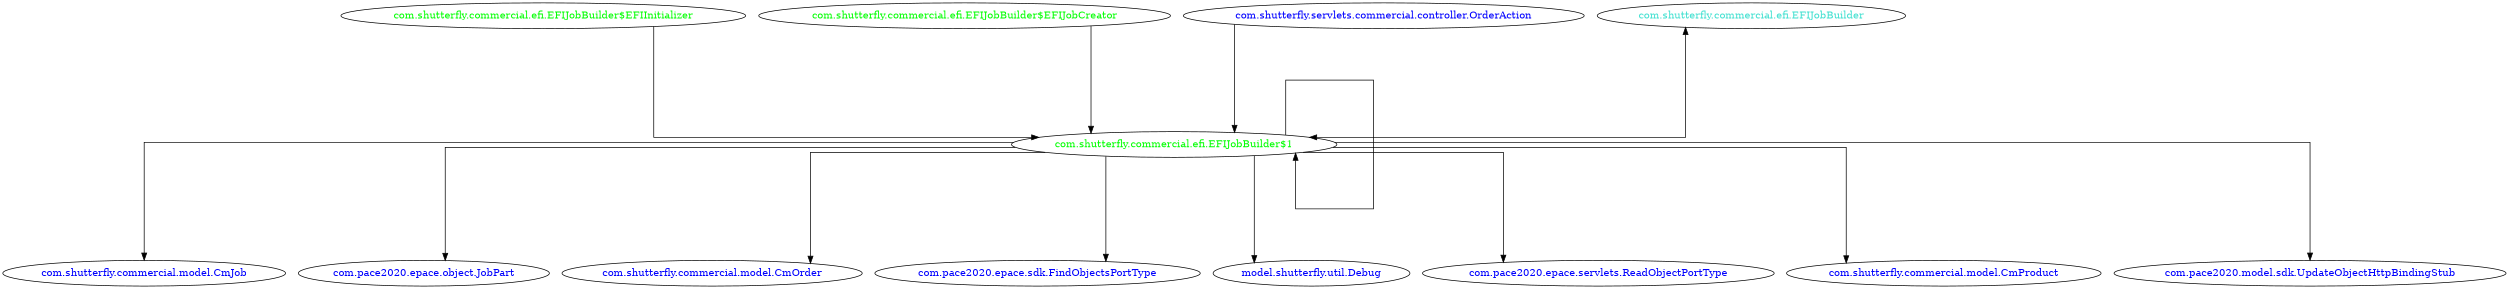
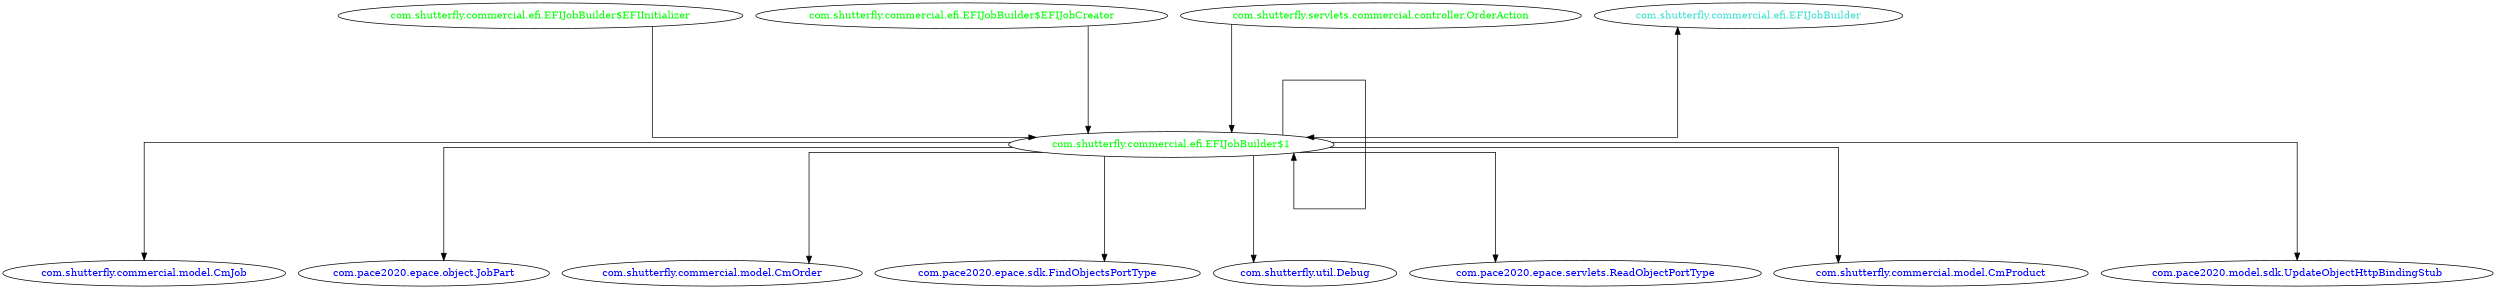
  digraph {
    concentrate=true
    rankdir=TB
    ranksep=2.0
    splines=ortho
    node [fontcolor=blue]
    "com.shutterfly.commercial.efi.EFIJobBuilder$1" [fontcolor=green]
    "com.shutterfly.commercial.model.CmJob"
    "com.pace2020.epace.object.JobPart"
    "com.shutterfly.commercial.model.CmOrder"
    "com.pace2020.epace.sdk.FindObjectsPortType"
-   "com.shutterfly.util.Debug" [label="model.shutterfly.util.Debug"]
+   "com.shutterfly.util.Debug"
    n7 [label="com.pace2020.epace.servlets.ReadObjectPortType"]
    "com.shutterfly.commercial.model.CmProduct"
    n9 [label="com.pace2020.model.sdk.UpdateObjectHttpBindingStub"]
    "com.shutterfly.commercial.efi.EFIJobBuilder$EFIInitializer" [fontcolor=green]
    "com.shutterfly.commercial.efi.EFIJobBuilder$EFIJobCreator" [fontcolor=green]
-   "com.shutterfly.servlets.commercial.controller.OrderAction"
+   "com.shutterfly.servlets.commercial.controller.OrderAction" [fontcolor=green]
    "com.shutterfly.commercial.efi.EFIJobBuilder" [fontcolor=turquoise]
    "com.shutterfly.commercial.efi.EFIJobBuilder$1" -> "com.shutterfly.commercial.efi.EFIJobBuilder$1"
    "com.shutterfly.commercial.efi.EFIJobBuilder$1" -> "com.shutterfly.commercial.model.CmJob"
    "com.shutterfly.commercial.efi.EFIJobBuilder$1" -> "com.pace2020.epace.object.JobPart"
    "com.shutterfly.commercial.efi.EFIJobBuilder$1" -> "com.shutterfly.commercial.model.CmOrder"
    "com.shutterfly.commercial.efi.EFIJobBuilder$1" -> "com.pace2020.epace.sdk.FindObjectsPortType"
    "com.shutterfly.commercial.efi.EFIJobBuilder$1" -> "com.shutterfly.util.Debug"
    "com.shutterfly.commercial.efi.EFIJobBuilder$1" -> n7
    "com.shutterfly.commercial.efi.EFIJobBuilder$1" -> "com.shutterfly.commercial.model.CmProduct"
    "com.shutterfly.commercial.efi.EFIJobBuilder$1" -> n9
    "com.shutterfly.commercial.efi.EFIJobBuilder$EFIInitializer" -> "com.shutterfly.commercial.efi.EFIJobBuilder$1"
    "com.shutterfly.commercial.efi.EFIJobBuilder$EFIJobCreator" -> "com.shutterfly.commercial.efi.EFIJobBuilder$1"
    "com.shutterfly.servlets.commercial.controller.OrderAction" -> "com.shutterfly.commercial.efi.EFIJobBuilder$1"
    "com.shutterfly.commercial.efi.EFIJobBuilder" -> "com.shutterfly.commercial.efi.EFIJobBuilder$1" [dir=both]
  }
